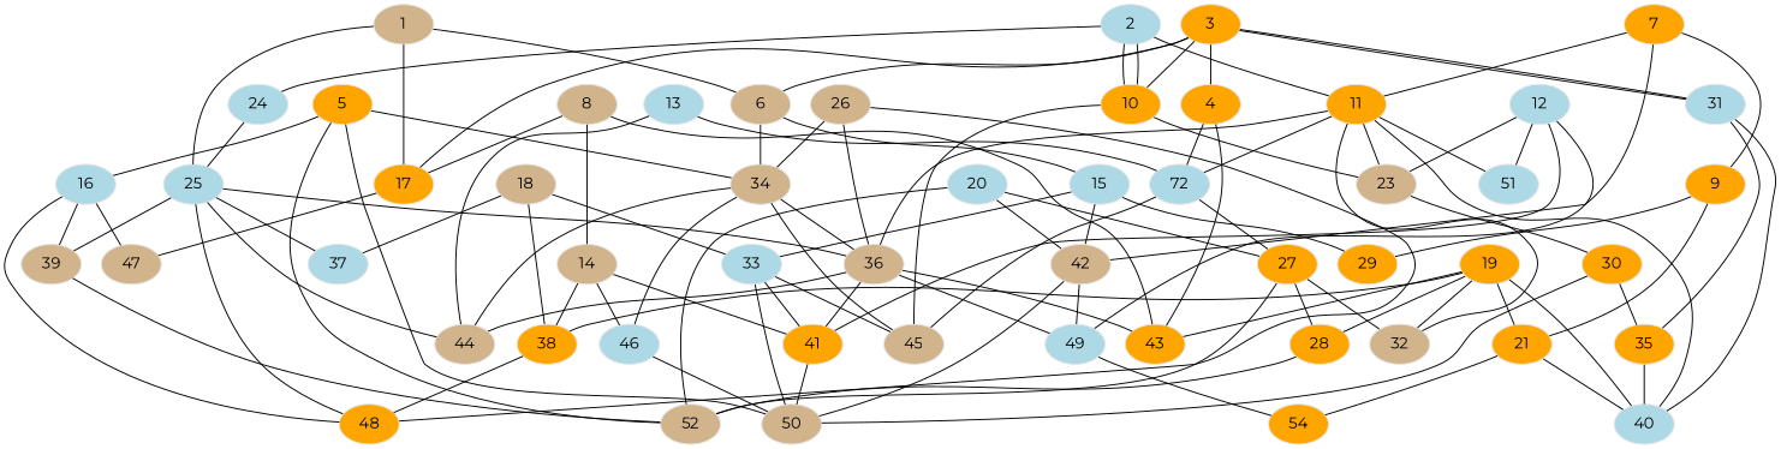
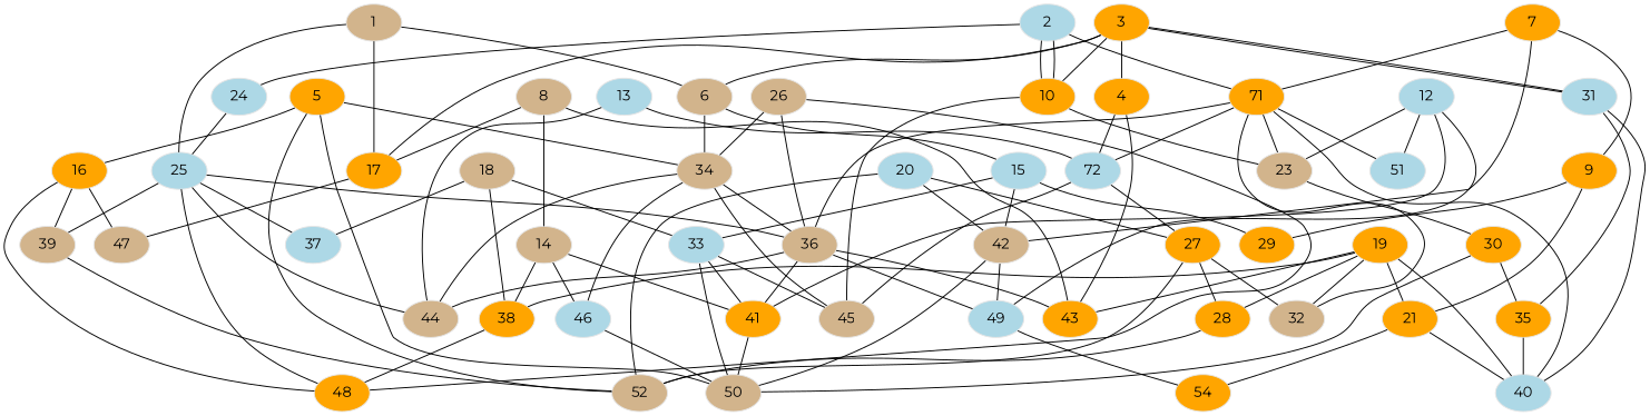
  graph {
    fontname=Montserrat
    node [color=gray90 fillcolor=orange fontname=Montserrat style=filled]
    edge [fontname=Montserrat]
    1 [fillcolor=tan]
    6 [fillcolor=tan]
    17
    25 [fillcolor=lightblue]
    34 [fillcolor=tan]
    15 [fillcolor=lightblue]
    47 [fillcolor=tan]
    36 [fillcolor=tan]
    44 [fillcolor=tan]
    39 [fillcolor=tan]
    48
    37 [fillcolor=lightblue]
    2 [fillcolor=lightblue]
    10
-   11
+   11 [label=71]
    24 [fillcolor=lightblue]
    23 [fillcolor=tan]
    45 [fillcolor=tan]
    n19 [fillcolor=lightblue label=72]
    32 [fillcolor=tan]
    40 [fillcolor=lightblue]
    51 [fillcolor=lightblue]
    3
    4
    31 [fillcolor=lightblue]
    43
    35
    27
    5
-   16 [fillcolor=lightblue]
+   16
    50 [fillcolor=tan]
    52 [fillcolor=tan]
    46 [fillcolor=lightblue]
    42 [fillcolor=tan]
    29
    33 [fillcolor=lightblue]
    7
    9
    21
    49 [fillcolor=lightblue]
    8 [fillcolor=tan]
    14 [fillcolor=tan]
    41
    38
    n45 [label=54]
    30
    12 [fillcolor=lightblue]
    13 [fillcolor=lightblue]
    18 [fillcolor=tan]
    19
    28
    20 [fillcolor=lightblue]
    26 [fillcolor=tan]
    1 -- 6
    1 -- 17
    1 -- 25
    6 -- 34
    6 -- 15
    17 -- 47
    25 -- 36
    25 -- 44
    25 -- 39
    25 -- 48
    25 -- 37
    34 -- 36
    34 -- 44
    34 -- 45
    34 -- 46
    15 -- 42
    15 -- 29
    15 -- 33
    36 -- 44
    36 -- 43
    36 -- 49
    36 -- 41
    39 -- 52
    2 -- 10
    2 -- 10
    2 -- 11
    2 -- 24
    10 -- 23
    10 -- 45
    11 -- 36
    11 -- 23
    11 -- n19
    11 -- 32
    11 -- 40
    11 -- 51
    24 -- 25
    23 -- 30
    n19 -- 45
    n19 -- 27
    3 -- 6
    3 -- 17
    3 -- 10
    3 -- 4
    3 -- 31
    3 -- 31
    4 -- n19
    4 -- 43
    31 -- 40
    31 -- 35
    35 -- 40
    27 -- 32
    27 -- 52
    27 -- 28
    5 -- 34
    5 -- 16
    5 -- 50
    5 -- 52
    16 -- 47
    16 -- 39
    16 -- 48
    46 -- 50
    42 -- 50
    42 -- 49
    33 -- 45
    33 -- 50
    33 -- 41
    7 -- 11
    7 -- 42
    7 -- 9
    9 -- 29
    9 -- 21
    21 -- 40
    21 -- n45
    49 -- n45
    8 -- 17
    8 -- 43
    8 -- 14
    14 -- 46
    14 -- 41
    14 -- 38
    41 -- 50
    38 -- 48
    30 -- 35
    30 -- 50
    12 -- 23
    12 -- 51
    12 -- 49
    12 -- 41
    13 -- 44
    13 -- n19
    18 -- 37
    18 -- 33
    18 -- 38
    19 -- 32
    19 -- 40
    19 -- 43
    19 -- 21
    19 -- 38
    19 -- 28
    28 -- 52
    20 -- 27
    20 -- 52
    20 -- 42
    26 -- 34
    26 -- 36
    26 -- 48
  }
